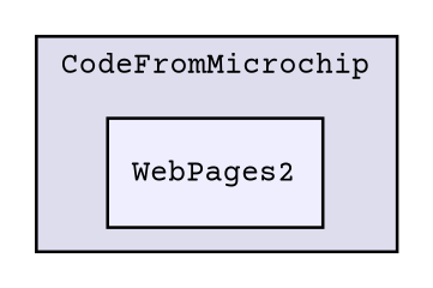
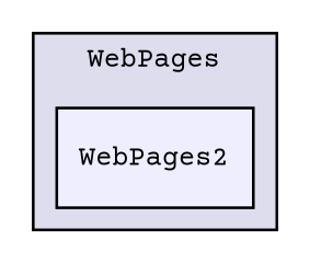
  digraph {
    compound=true
    fontname="Courier Prime"
    n1 [fillcolor="#eeeeff" fontname="Courier Prime" fontsize=10 label=WebPages2 pencolor=black shape=box style=filled]
    subgraph cluster_1 {
      bgcolor="#ddddee"
      fontsize=10
-     label=CodeFromMicrochip
+     label=WebPages
      pencolor=black
      n1
    }
  }
